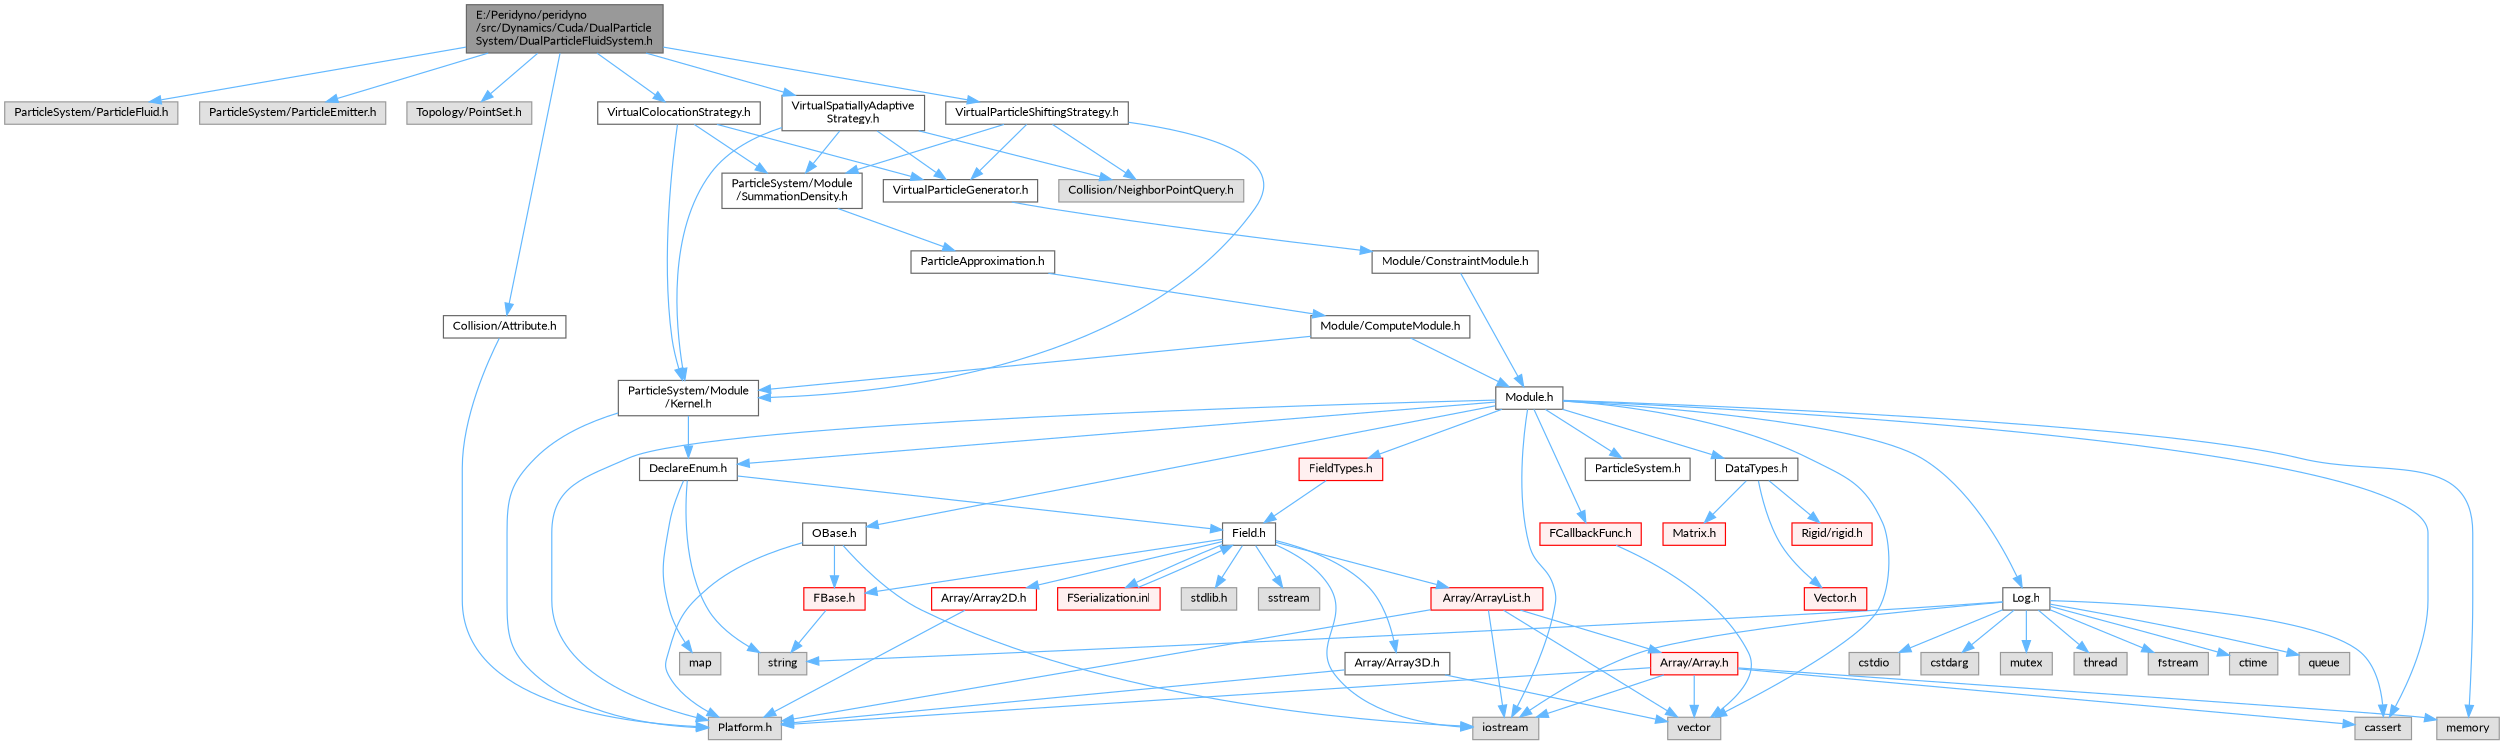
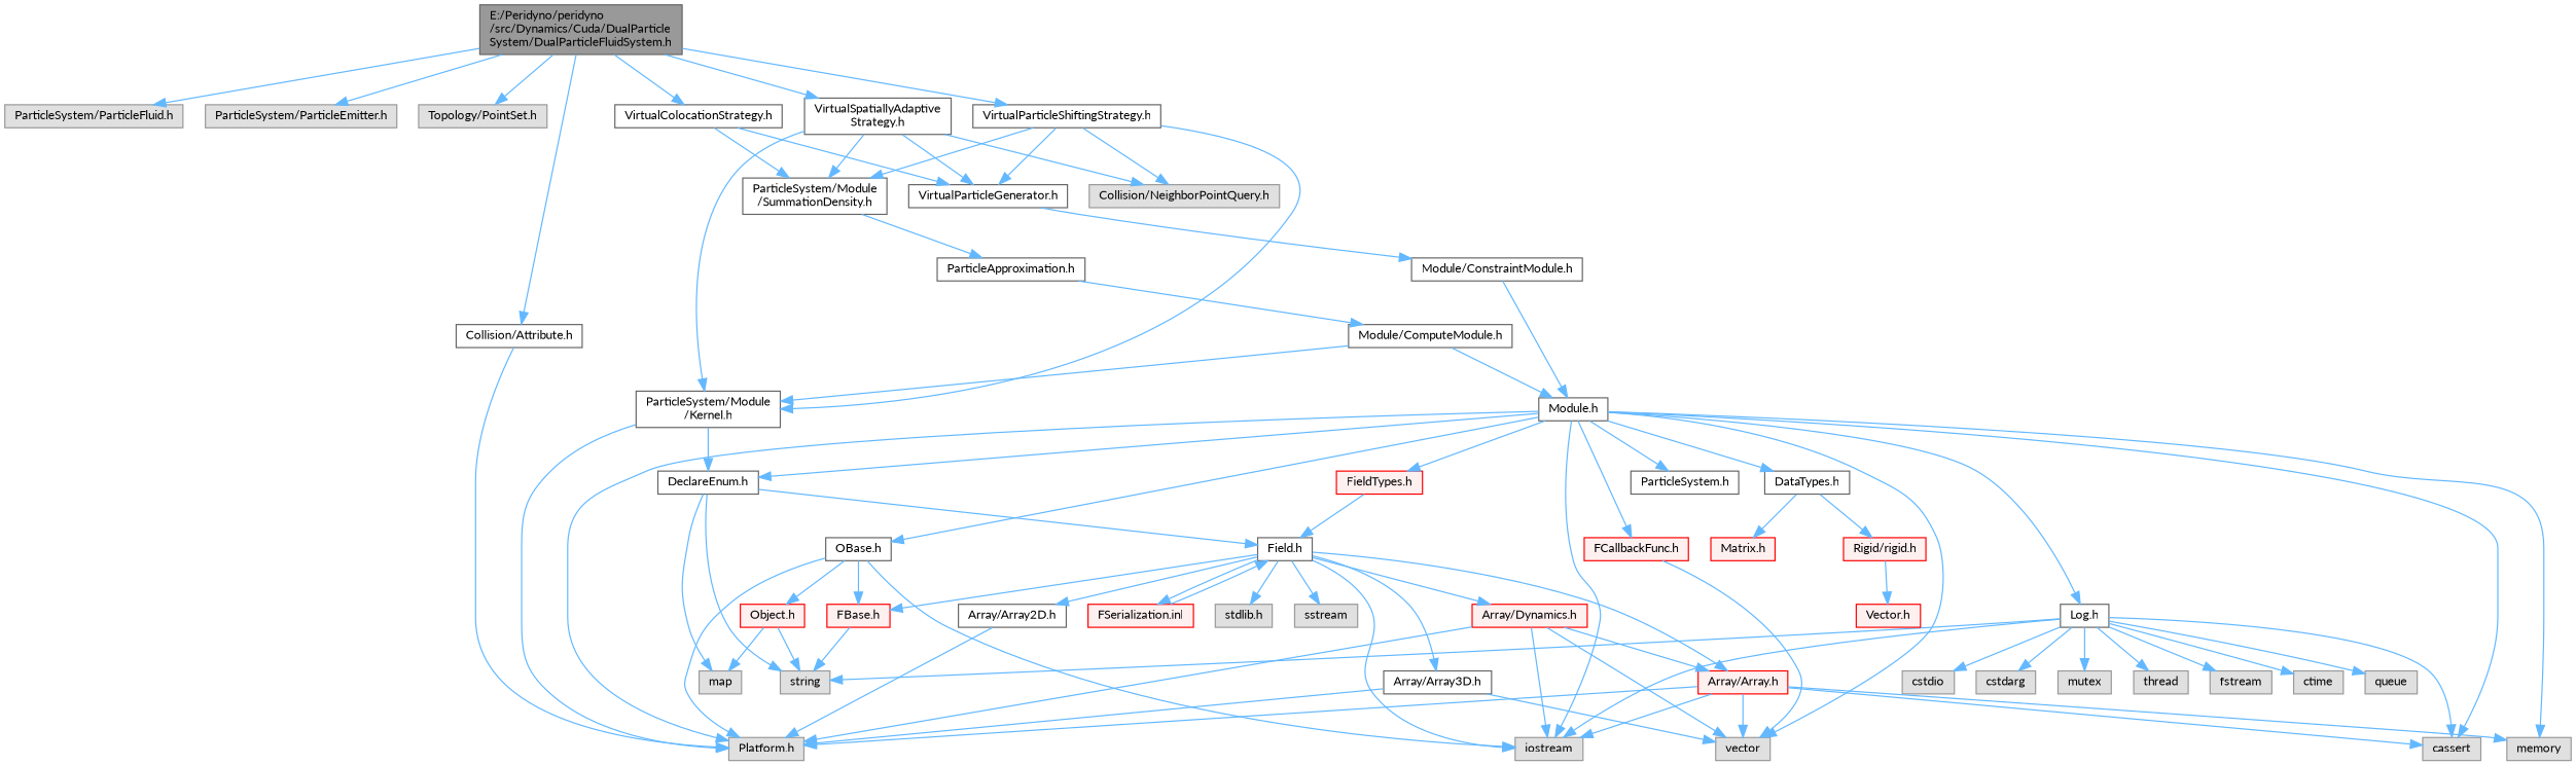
  digraph {
    fontname=Lato
    node [color=grey60 fillcolor="#E0E0E0" fontname=Lato fontsize=10 shape=box style=filled]
    edge [color=steelblue1 fontname=Lato fontsize=10 labelfontname=Helvetica labelfontsize=10 style=solid]
    n1 [color=gray40 fillcolor=grey60 fontcolor=black height=0.2 label="E:/Peridyno/peridyno\l/src/Dynamics/Cuda/DualParticle\lSystem/DualParticleFluidSystem.h" width=0.4]
    n2 [height=0.2 label="ParticleSystem/ParticleFluid.h" width=0.4]
    n3 [height=0.2 label="ParticleSystem/ParticleEmitter.h" width=0.4]
    n4 [height=0.2 label="Topology/PointSet.h" width=0.4]
    n5 [color=grey40 fillcolor=white height=0.2 label="Collision/Attribute.h" width=0.4]
    n6 [color=grey40 fillcolor=white height=0.2 label="VirtualSpatiallyAdaptive\lStrategy.h" width=0.4]
    n7 [color=grey40 fillcolor=white height=0.2 label="VirtualColocationStrategy.h" width=0.4]
    n8 [color=grey40 fillcolor=white height=0.2 label="VirtualParticleShiftingStrategy.h" width=0.4]
    n9 [height=0.2 label="Platform.h" width=0.4]
    n10 [color=grey40 fillcolor=white height=0.2 label="VirtualParticleGenerator.h" width=0.4]
    n11 [color=grey40 fillcolor=white height=0.2 label="ParticleSystem/Module\l/Kernel.h" width=0.4]
    n12 [color=grey40 fillcolor=white height=0.2 label="ParticleSystem/Module\l/SummationDensity.h" width=0.4]
    n13 [height=0.2 label="Collision/NeighborPointQuery.h" width=0.4]
    n14 [color=grey40 fillcolor=white height=0.2 label="Module/ConstraintModule.h" width=0.4]
    n15 [color=grey40 fillcolor=white height=0.2 label="DeclareEnum.h" width=0.4]
    n16 [color=grey40 fillcolor=white height=0.2 label="ParticleApproximation.h" width=0.4]
    n17 [color=grey40 fillcolor=white height=0.2 label="Module.h" width=0.4]
    n18 [height=0.2 label=memory width=0.4]
    n19 [height=0.2 label=vector width=0.4]
    n20 [height=0.2 label=cassert width=0.4]
    n21 [height=0.2 label=iostream width=0.4]
    n22 [color=grey40 fillcolor=white height=0.2 label="OBase.h" width=0.4]
    n23 [color=grey40 fillcolor=white height=0.2 label="Log.h" width=0.4]
    n24 [color=grey40 fillcolor=white height=0.2 label="DataTypes.h" width=0.4]
    n25 [color=grey40 fillcolor=white height=0.2 label="ParticleSystem.h" width=0.4]
    n26 [color=red fillcolor="#FFF0F0" height=0.2 label="FCallbackFunc.h" width=0.4]
    n27 [color=red fillcolor="#FFF0F0" height=0.2 label="FieldTypes.h" width=0.4]
    n28 [color=red fillcolor="#FFF0F0" height=0.2 label="FBase.h" width=0.4]
+   n29 [color=red fillcolor="#FFF0F0" height=0.2 label="Object.h" width=0.4]
    n30 [height=0.2 label=string width=0.4]
    n31 [height=0.2 label=mutex width=0.4]
    n32 [height=0.2 label=thread width=0.4]
    n33 [height=0.2 label=fstream width=0.4]
    n34 [height=0.2 label=ctime width=0.4]
    n35 [height=0.2 label=queue width=0.4]
    n36 [height=0.2 label=cstdio width=0.4]
    n37 [height=0.2 label=cstdarg width=0.4]
    n38 [color=red fillcolor="#FFF0F0" height=0.2 label="Vector.h" width=0.4]
    n39 [color=red fillcolor="#FFF0F0" height=0.2 label="Matrix.h" width=0.4]
    n40 [color=red fillcolor="#FFF0F0" height=0.2 label="Rigid/rigid.h" width=0.4]
    n41 [height=0.2 label=map width=0.4]
    n42 [color=grey40 fillcolor=white height=0.2 label="Field.h" width=0.4]
    n43 [height=0.2 label="stdlib.h" width=0.4]
    n44 [height=0.2 label=sstream width=0.4]
    n45 [color=red fillcolor="#FFF0F0" height=0.2 label="Array/Array.h" width=0.4]
-   n46 [color=red fillcolor=white height=0.2 label="Array/Array2D.h" width=0.4]
+   n46 [color=grey40 fillcolor=white height=0.2 label="Array/Array2D.h" width=0.4]
    n47 [color=grey40 fillcolor=white height=0.2 label="Array/Array3D.h" width=0.4]
-   n48 [color=red fillcolor="#FFF0F0" height=0.2 label="Array/ArrayList.h" width=0.4]
+   n48 [color=red fillcolor="#FFF0F0" height=0.2 label="Array/Dynamics.h" width=0.4]
    n49 [color=red fillcolor="#FFF0F0" height=0.2 label="FSerialization.inl" width=0.4]
    n50 [color=grey40 fillcolor=white height=0.2 label="Module/ComputeModule.h" width=0.4]
    n1 -> n2
    n1 -> n3
    n1 -> n4
    n1 -> n5
    n1 -> n6
    n1 -> n7
    n1 -> n8
    n5 -> n9
    n6 -> n10
    n6 -> n11
    n6 -> n12
    n6 -> n13
    n7 -> n10
-   n7 -> n11
    n7 -> n12
    n8 -> n10
    n8 -> n11
    n8 -> n12
    n8 -> n13
    n10 -> n14
    n11 -> n9
    n11 -> n15
    n12 -> n16
    n14 -> n17
    n15 -> n30
    n15 -> n41
    n15 -> n42
    n16 -> n50
    n17 -> n9
    n17 -> n15
    n17 -> n18
    n17 -> n19
    n17 -> n20
    n17 -> n21
    n17 -> n22
    n17 -> n23
    n17 -> n24
    n17 -> n25
    n17 -> n26
    n17 -> n27
    n22 -> n9
    n22 -> n21
    n22 -> n28
+   n22 -> n29
    n23 -> n20
    n23 -> n21
    n23 -> n30
    n23 -> n31
    n23 -> n32
    n23 -> n33
    n23 -> n34
    n23 -> n35
    n23 -> n36
    n23 -> n37
-   n24 -> n38
+   n40 -> n38
    n24 -> n39
    n24 -> n40
    n26 -> n19
    n27 -> n42
    n28 -> n30
+   n29 -> n30
+   n29 -> n41
    n42 -> n21
    n42 -> n28
    n42 -> n43
    n42 -> n44
+   n42 -> n45
    n42 -> n46
    n42 -> n47
    n42 -> n48
    n42 -> n49
    n45 -> n9
    n45 -> n18
    n45 -> n19
    n45 -> n20
    n45 -> n21
    n46 -> n9
    n47 -> n9
    n47 -> n19
    n48 -> n9
    n48 -> n19
    n48 -> n21
    n48 -> n45
    n49 -> n42
    n50 -> n11
    n50 -> n17
  }
